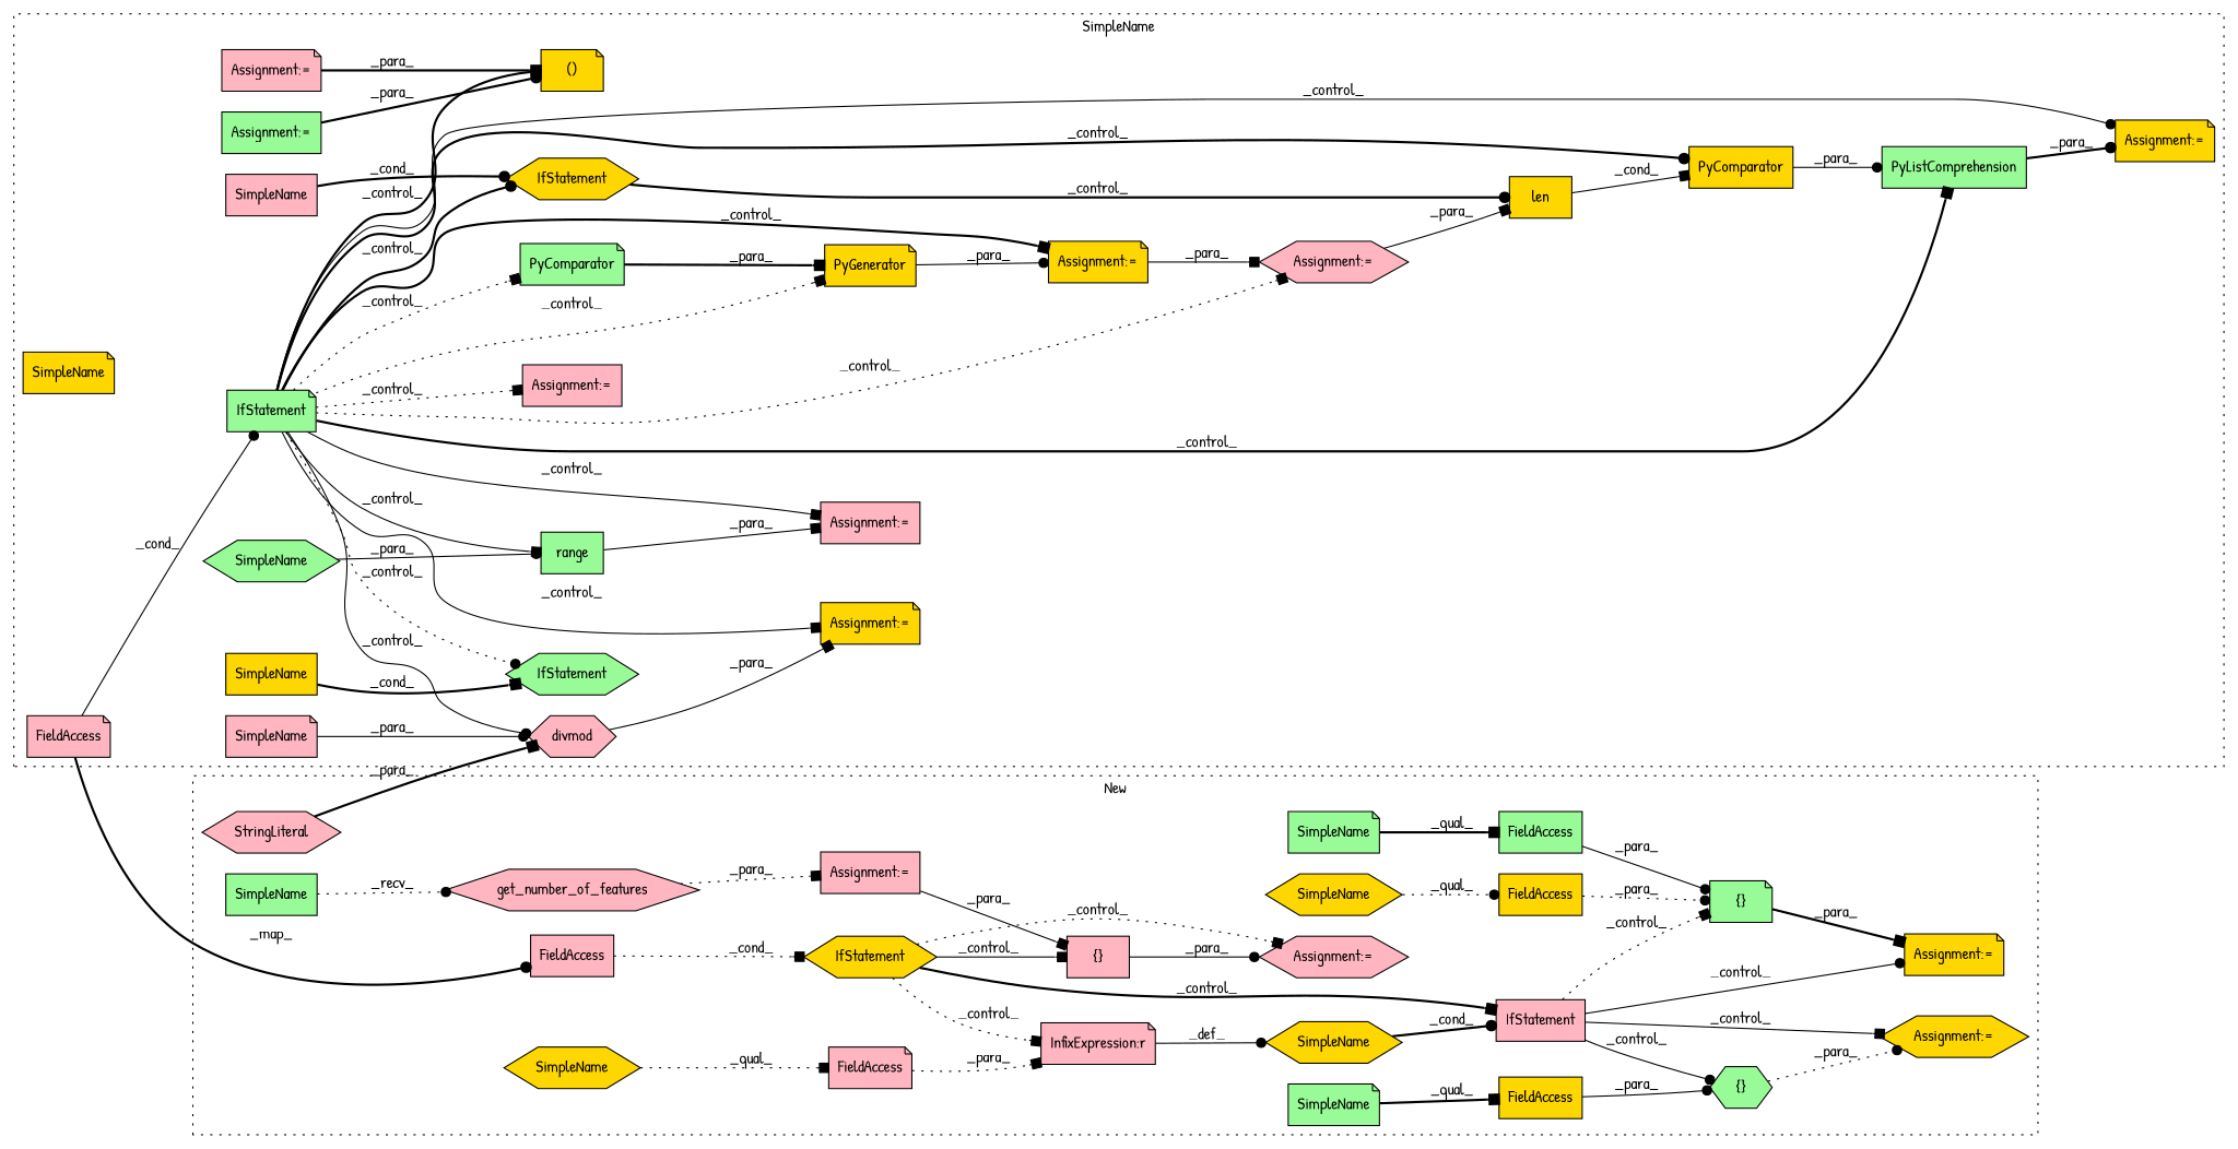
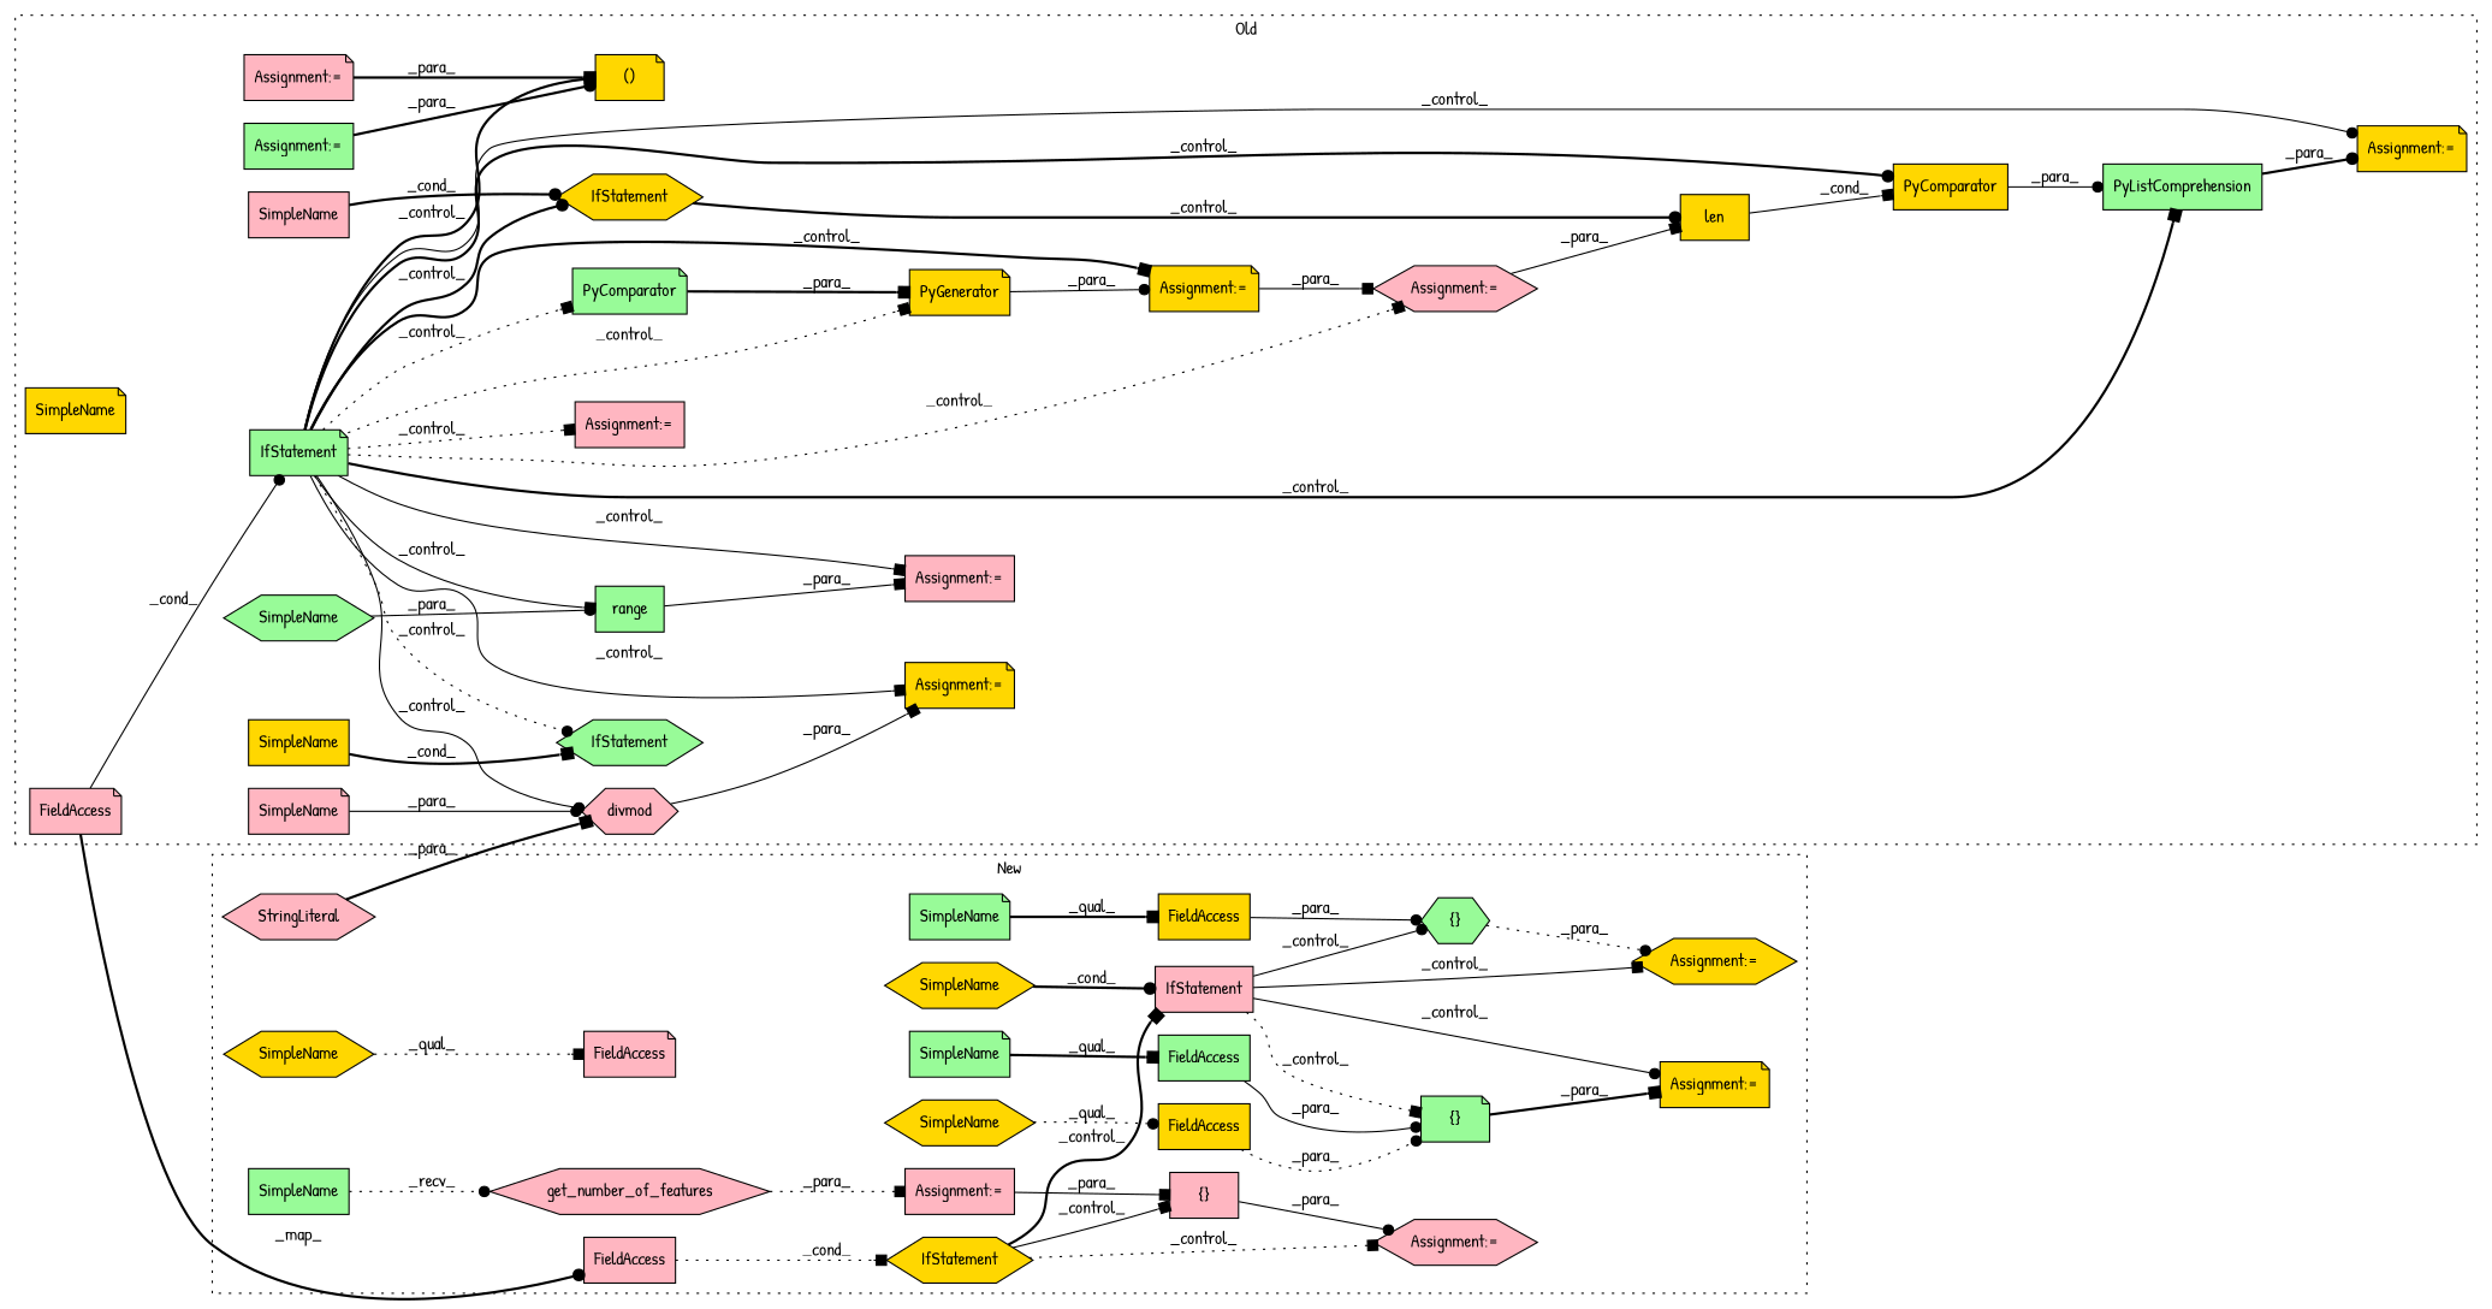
  digraph {
    fontname="Patrick Hand"
    rankdir=LR
    node [a=7 fillcolor=gold fontname="Patrick Hand" l=1 s=1142 shape=box style=filled]
    edge [arrowhead=box fontname="Patrick Hand" style=solid]
    n1 [a=113 l=22 label=PyComparator]
    n2 [a=32 l="4,1" label=len s="1059,1066"]
    n3 [a=25 l=22 label=IfStatement shape=hexagon]
    n4 [a=42 l=5 label=SimpleName s=1159 shape=note]
    n5 [a=109 fillcolor=palegreen l=113 label=PyListComprehension s=1059]
    n6 [l=14 label="Assignment:=" s=1045 shape=note]
    n7 [l=12 label="Assignment:=" s=847 shape=note]
    n8 [a=113 fillcolor=palegreen l=29 label=PyComparator s=994 shape=note]
    n9 [a=25 fillcolor=palegreen l=29 label=IfStatement s=994 shape=hexagon]
    n10 [a=107 l=170 label=PyGenerator s=859 shape=note]
    n11 [a=25 fillcolor=palegreen l="4,2" label=IfStatement s="731,748" shape=note]
    n12 [a=106 l=15 label="()" s=794 shape=note]
    n13 [a=32 fillcolor=lightpink l="7,1" label=divmod s="811,834" shape=hexagon]
    n14 [a=32 fillcolor=palegreen l="6,1" label=range s="1001,1013"]
    n15 [fillcolor=lightpink label="Assignment:=" s=410 shape=note]
    n16 [fillcolor=palegreen label="Assignment:=" s=421]
    n17 [fillcolor=lightpink l=22 label="Assignment:=" shape=hexagon]
    n18 [l=2 label="Assignment:=" s=809 shape=note]
    n19 [fillcolor=lightpink label="Assignment:=" s=1200]
    n20 [fillcolor=lightpink l=29 label="Assignment:=" s=994]
    n21 [a=22 fillcolor=lightpink l=13 label=FieldAccess s=735 shape=note]
    n22 [a=42 fillcolor=lightpink l=5 label=SimpleName s=1159]
    n23 [a=42 l=5 label=SimpleName s=1018]
    n24 [a=42 fillcolor=palegreen l=6 label=SimpleName s=1007 shape=hexagon]
    n25 [a=42 fillcolor=lightpink l=6 label=SimpleName s=828 shape=note]
    n26 [a=32 fillcolor=lightpink l=24 label=get_number_of_features s=693 shape=hexagon]
    n27 [a=4 fillcolor=lightpink l="1,1" label="{}" s="771,782"]
    n28 [fillcolor=lightpink label="Assignment:=" s=761 shape=hexagon]
    n29 [fillcolor=lightpink label="Assignment:=" s=687]
    n30 [a=22 l=16 label=FieldAccess s=872]
    n31 [a=4 fillcolor=palegreen l="1,1" label="{}" s="871,888" shape=hexagon]
-   n32 [a=27 fillcolor=lightpink l=4 label="InfixExpression:r" s=821 shape=note]
    n33 [a=4 fillcolor=palegreen l="1,1" label="{}" s="932,966" shape=note]
    n34 [a=22 fillcolor=lightpink l=16 label=FieldAccess s=805 shape=note]
    n35 [a=22 fillcolor=palegreen l=16 label=FieldAccess s=950]
    n36 [a=22 l=16 label=FieldAccess s=933]
    n37 [a=25 fillcolor=lightpink l="4,2" label=IfStatement s="801,840"]
    n38 [a=42 label=SimpleName shape=hexagon l="" s=""]
    n39 [a=25 l="4,2" label=IfStatement s="723,740" shape=hexagon]
    n40 [label="Assignment:=" s=922 shape=note]
    n41 [label="Assignment:=" s=861 shape=hexagon]
    n42 [a=45 fillcolor=lightpink l=15 label=StringLiteral s=825 shape=hexagon]
    n43 [a=22 fillcolor=lightpink l=13 label=FieldAccess s=727]
    n44 [a=42 fillcolor=palegreen l=4 label=SimpleName s=950 shape=note]
    n45 [a=42 l=4 label=SimpleName s=805 shape=hexagon]
    n46 [a=42 fillcolor=palegreen l=4 label=SimpleName s=688]
    n47 [a=42 fillcolor=palegreen l=4 label=SimpleName s=872 shape=note]
    n48 [a=42 l=4 label=SimpleName s=933 shape=hexagon]
    subgraph cluster_1 {
-     label=SimpleName
+     label=Old
      style=dotted
      n1
      n2
      n3
      n4
      n5
      n6
      n7
      n8
      n9
      n10
      n11
      n12
      n13
      n14
      n15
      n16
      n17
      n18
      n19
      n20
      n21
      n22
      n23
      n24
      n25
    }
    subgraph cluster_2 {
      label=New
      style=dotted
      n26
      n27
      n28
      n29
      n30
      n31
-     n32
      n33
      n34
      n35
      n36
      n37
      n38
      n39
      n40
      n41
      n42
      n43
      n44
      n45
      n46
      n47
      n48
    }
    n1 -> n5 [arrowhead=dot label=_para_]
    n2 -> n1 [label=_cond_]
    n3 -> n2 [arrowhead=dot label=_control_ style=bold]
    n5 -> n6 [arrowhead=dot label=_para_ style=bold]
    n7 -> n17 [label=_para_]
    n8 -> n10 [label=_para_ style=bold]
    n10 -> n7 [arrowhead=dot label=_para_]
    n11 -> n1 [arrowhead=dot label=_control_ style=bold]
    n11 -> n3 [arrowhead=dot label=_control_ style=bold]
    n11 -> n5 [label=_control_ style=bold]
    n11 -> n6 [arrowhead=dot label=_control_]
    n11 -> n7 [label=_control_ style=bold]
    n11 -> n8 [label=_control_ style=dotted]
    n11 -> n9 [arrowhead=dot label=_control_ style=dotted]
    n11 -> n10 [label=_control_ style=dotted]
    n11 -> n12 [arrowhead=dot label=_control_ style=bold]
    n11 -> n13 [arrowhead=dot label=_control_]
    n11 -> n14 [label=_control_]
    n11 -> n17 [label=_control_ style=dotted]
    n11 -> n18 [label=_control_]
    n11 -> n19 [label=_control_ style=dotted]
    n11 -> n20 [label=_control_]
    n13 -> n18 [label=_para_]
    n14 -> n20 [label=_para_]
    n15 -> n12 [label=_para_ style=bold]
    n16 -> n12 [arrowhead=dot label=_para_ style=bold]
    n17 -> n2 [label=_para_]
    n21 -> n11 [arrowhead=dot label=_cond_]
    n21 -> n43 [arrowhead=dot label=_map_ style=bold]
    n22 -> n3 [arrowhead=dot label=_cond_ style=bold]
    n23 -> n9 [label=_cond_ style=bold]
    n24 -> n14 [arrowhead=dot label=_para_]
    n25 -> n13 [arrowhead=dot label=_para_]
    n26 -> n29 [label=_para_ style=dotted]
    n27 -> n28 [arrowhead=dot label=_para_]
    n29 -> n27 [label=_para_]
    n30 -> n31 [arrowhead=dot label=_para_]
    n31 -> n41 [arrowhead=dot label=_para_ style=dotted]
-   n32 -> n38 [arrowhead=dot label=_def_]
    n33 -> n40 [label=_para_ style=bold]
-   n34 -> n32 [label=_para_ style=dotted]
    n35 -> n33 [arrowhead=dot label=_para_]
    n36 -> n33 [arrowhead=dot label=_para_ style=dotted]
    n37 -> n31 [arrowhead=dot label=_control_]
    n37 -> n33 [label=_control_ style=dotted]
    n37 -> n40 [arrowhead=dot label=_control_]
    n37 -> n41 [label=_control_]
    n38 -> n37 [arrowhead=dot label=_cond_ style=bold]
    n39 -> n27 [label=_control_]
    n39 -> n28 [label=_control_ style=dotted]
-   n39 -> n32 [label=_control_ style=dotted]
    n39 -> n37 [label=_control_ style=bold]
    n42 -> n13 [label=_para_ style=bold]
    n43 -> n39 [label=_cond_ style=dotted]
    n44 -> n35 [label=_qual_ style=bold]
    n45 -> n34 [label=_qual_ style=dotted]
    n46 -> n26 [arrowhead=dot label=_recv_ style=dotted]
    n47 -> n30 [label=_qual_ style=bold]
    n48 -> n36 [arrowhead=dot label=_qual_ style=dotted]
  }
